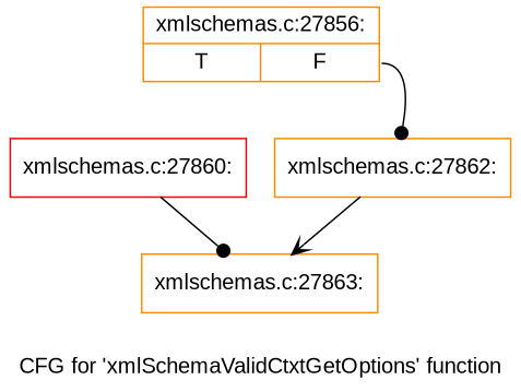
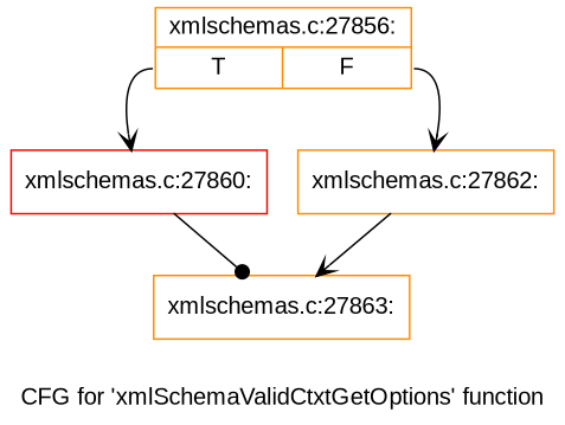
  digraph {
    fontname="Liberation Sans"
    label="CFG for 'xmlSchemaValidCtxtGetOptions' function"
    node [color=darkorange fontname="Liberation Sans" shape=record]
    edge [arrowhead=vee fontname="Liberation Sans"]
    n1 [label="{xmlschemas.c:27856:|{<s0>T|<s1>F}}"]
    n2 [color=red label="{xmlschemas.c:27860:}"]
    n3 [label="{xmlschemas.c:27862:}"]
    n4 [label="{xmlschemas.c:27863:}"]
-   n1 -> n3 [arrowhead=dot tailport=s1]
+   n1 -> n2 [tailport=s0]
+   n1 -> n3 [tailport=s1]
    n2 -> n4 [arrowhead=dot]
    n3 -> n4
  }
